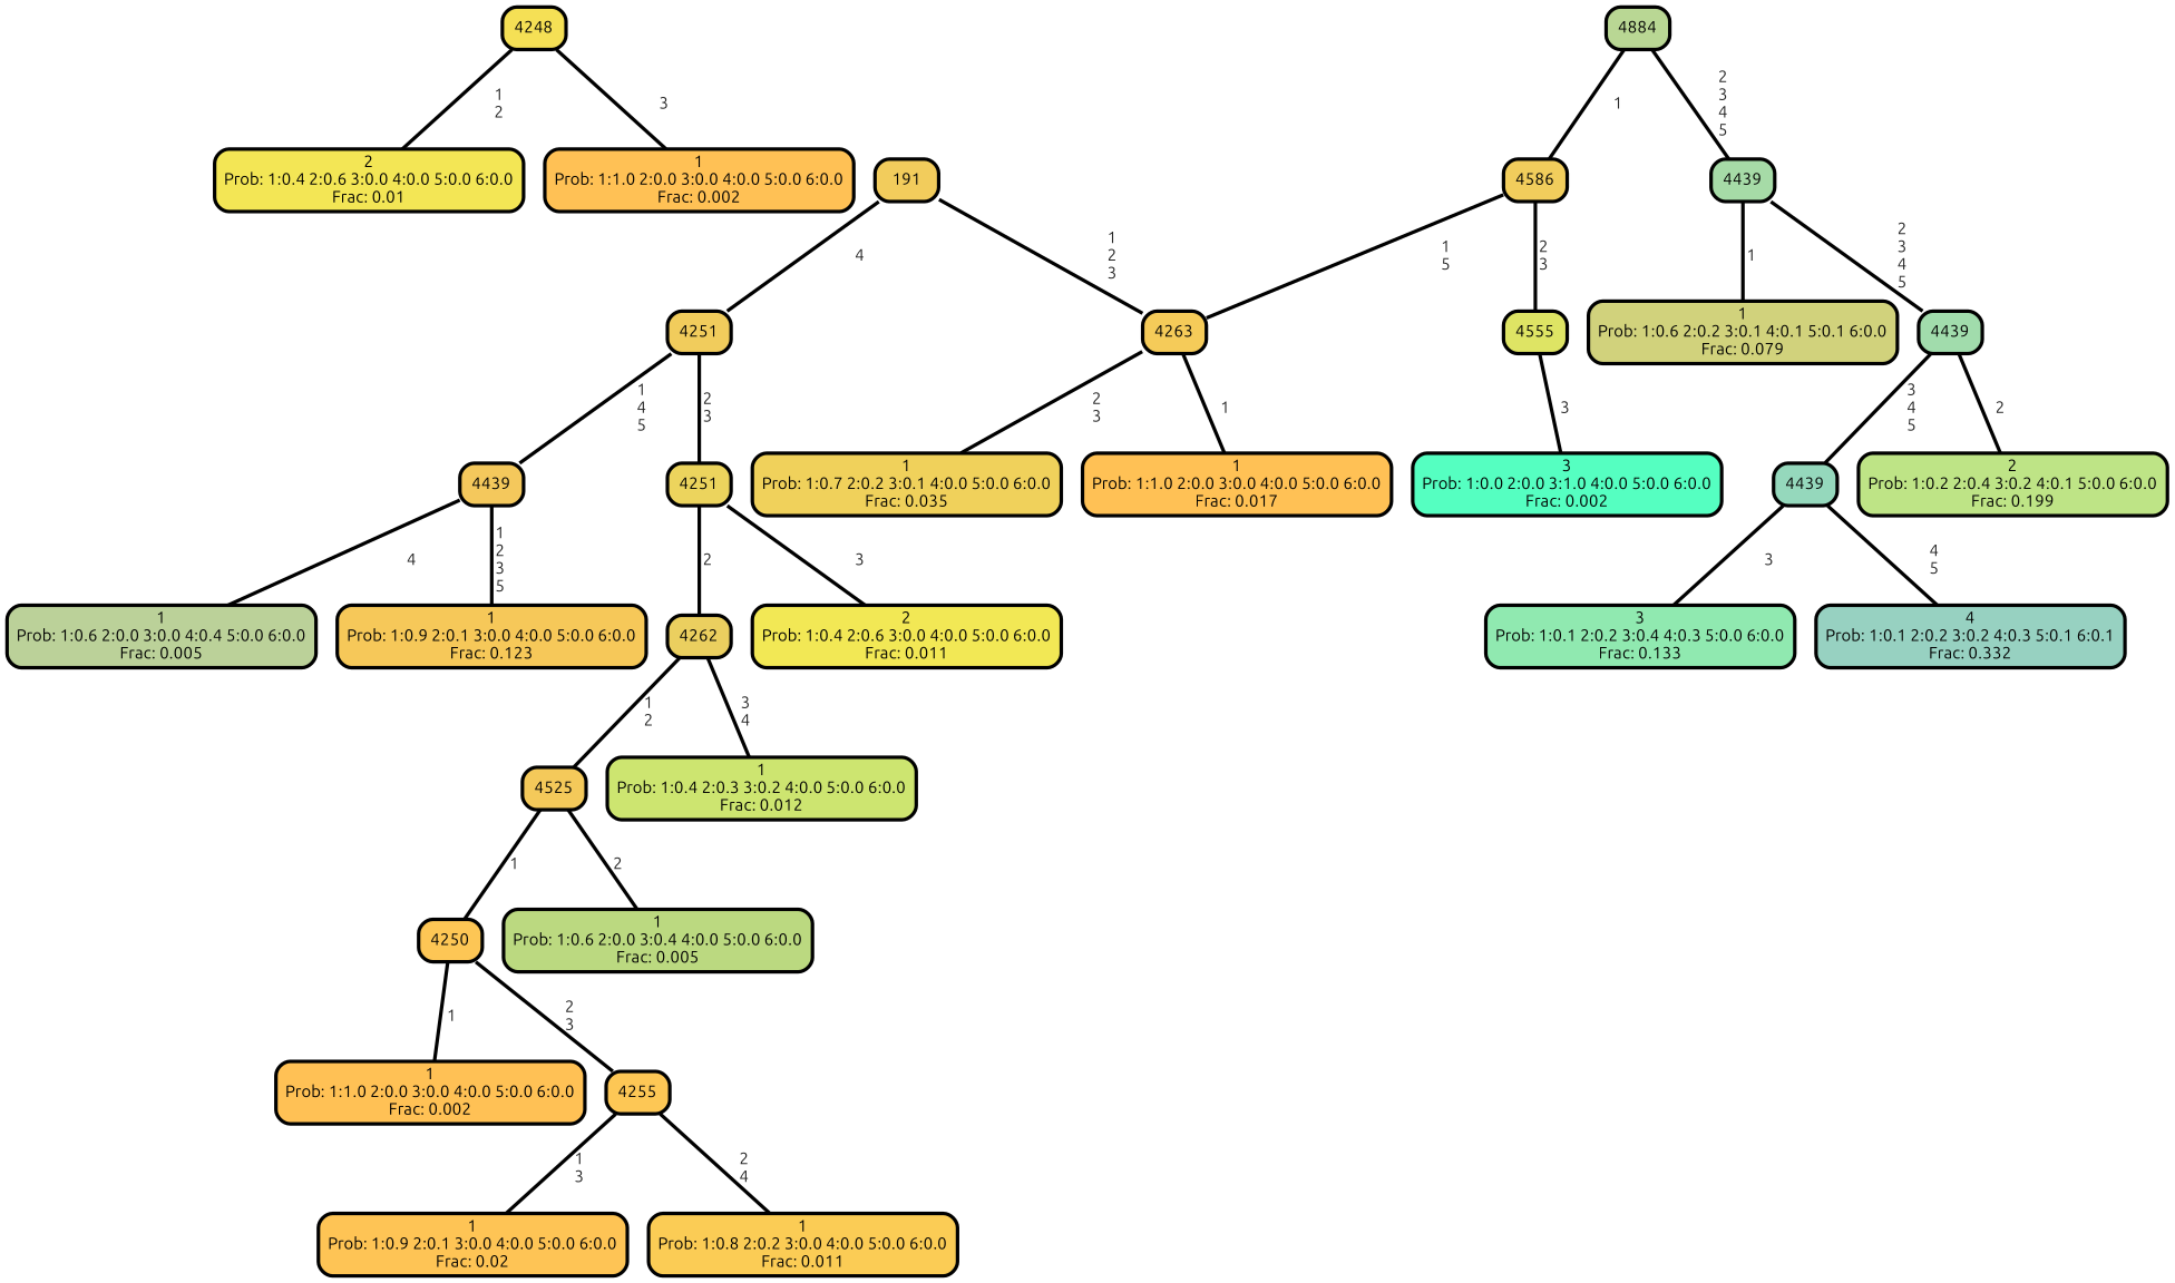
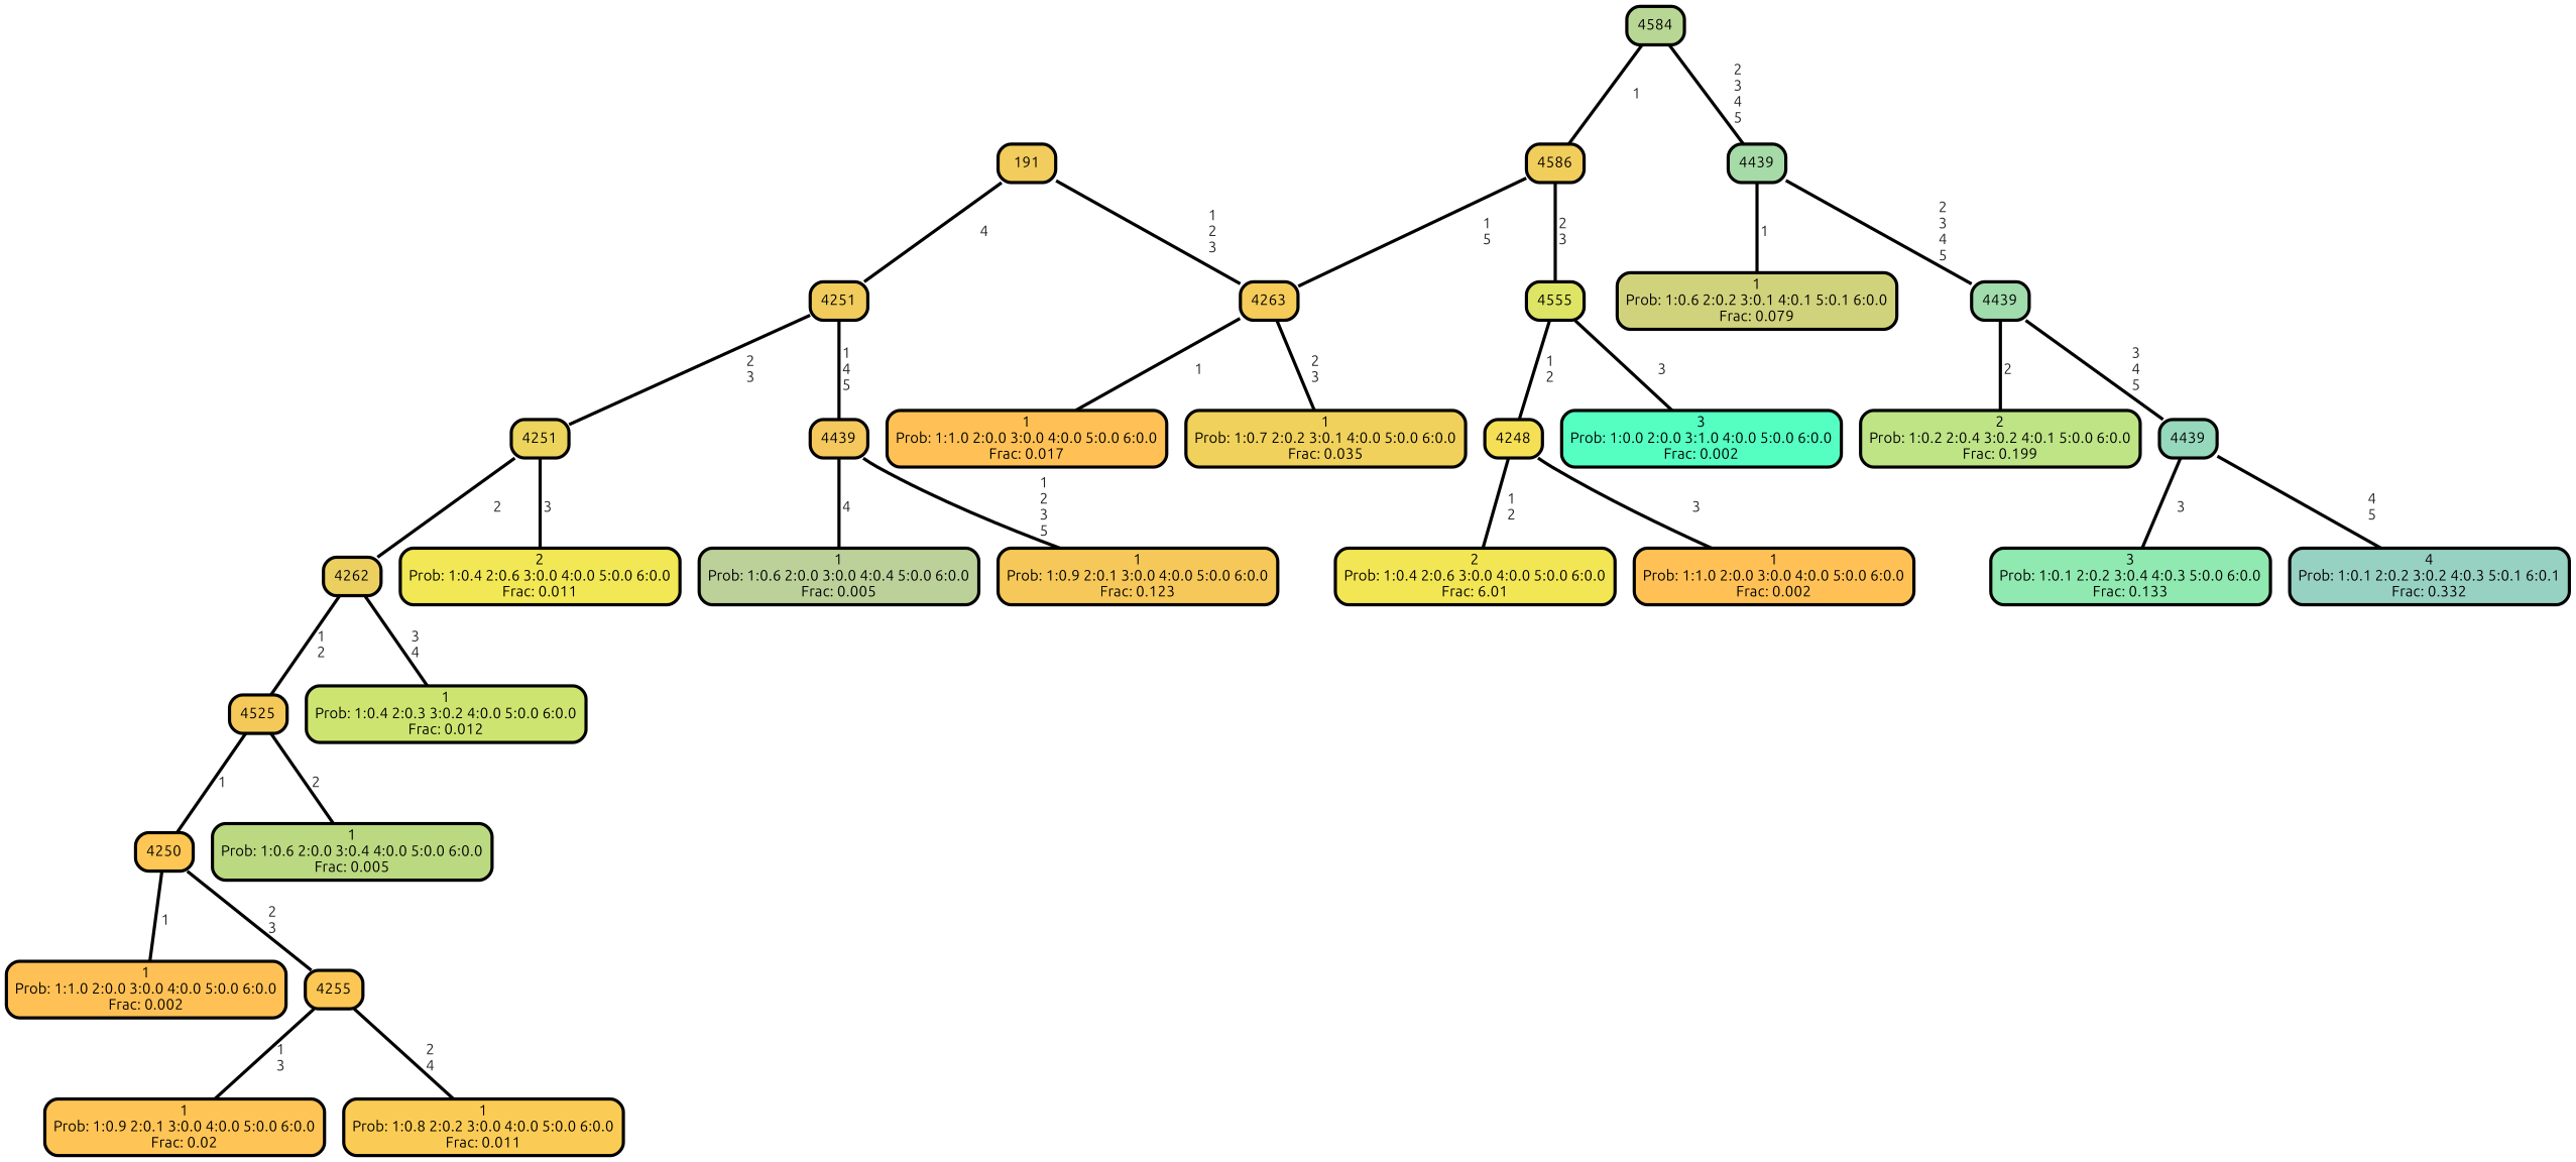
  graph {
    fontname=Ubuntu
    ranksep="0 equally"
    splines=straight
    node [color=black fillcolor="#ffc155" fontcolor=black fontname=Ubuntu penwidth=3 shape=box style="filled, rounded"]
    edge [color=black fontcolor=grey14 fontname=Ubuntu fontweight=bold penwidth=3]
-   n1 [fillcolor="#f3e655" label="2\nProb: 1:0.4 2:0.6 3:0.0 4:0.0 5:0.0 6:0.0\nFrac: 0.01"]
+   n1 [fillcolor="#f3e655" label="2\nProb: 1:0.4 2:0.6 3:0.0 4:0.0 5:0.0 6:0.0\nFrac: 6.01"]
    n2 [fillcolor="#f5e055" label=4248]
    n3 [label="1\nProb: 1:1.0 2:0.0 3:0.0 4:0.0 5:0.0 6:0.0\nFrac: 0.002"]
    n4 [fillcolor="#dee464" label=4555]
    n5 [fillcolor="#55ffc1" label="3\nProb: 1:0.0 2:0.0 3:1.0 4:0.0 5:0.0 6:0.0\nFrac: 0.002"]
    n6 [fillcolor="#f1cd5c" label=4586]
    n7 [fillcolor="#f5cb59" label=4263]
    n8 [fillcolor="#f2cc5c" label=191]
    n9 [fillcolor="#f1cc5c" label=4251]
    n10 [label="1\nProb: 1:1.0 2:0.0 3:0.0 4:0.0 5:0.0 6:0.0\nFrac: 0.017"]
    n11 [fillcolor="#f0d15b" label="1\nProb: 1:0.7 2:0.2 3:0.1 4:0.0 5:0.0 6:0.0\nFrac: 0.035"]
    n12 [fillcolor="#ecd45d" label=4251]
    n13 [fillcolor="#f4c85c" label=4439]
    n14 [label="1\nProb: 1:1.0 2:0.0 3:0.0 4:0.0 5:0.0 6:0.0\nFrac: 0.002"]
    n15 [fillcolor="#fdc655" label=4250]
    n16 [fillcolor="#fdc755" label=4255]
    n17 [fillcolor="#fec455" label="1\nProb: 1:0.9 2:0.1 3:0.0 4:0.0 5:0.0 6:0.0\nFrac: 0.02"]
    n18 [fillcolor="#fbcc55" label="1\nProb: 1:0.8 2:0.2 3:0.0 4:0.0 5:0.0 6:0.0\nFrac: 0.011"]
    n19 [fillcolor="#f4c95a" label=4525]
    n20 [fillcolor="#bbd980" label="1\nProb: 1:0.6 2:0.0 3:0.4 4:0.0 5:0.0 6:0.0\nFrac: 0.005"]
    n21 [fillcolor="#ebcf5f" label=4262]
    n22 [fillcolor="#cde570" label="1\nProb: 1:0.4 2:0.3 3:0.2 4:0.0 5:0.0 6:0.0\nFrac: 0.012"]
    n23 [fillcolor="#f2e855" label="2\nProb: 1:0.4 2:0.6 3:0.0 4:0.0 5:0.0 6:0.0\nFrac: 0.011"]
    n24 [fillcolor="#bbd199" label="1\nProb: 1:0.6 2:0.0 3:0.0 4:0.4 5:0.0 6:0.0\nFrac: 0.005"]
    n25 [fillcolor="#f6c859" label="1\nProb: 1:0.9 2:0.1 3:0.0 4:0.0 5:0.0 6:0.0\nFrac: 0.123"]
-   n26 [fillcolor="#b9d794" label=4884]
+   n26 [fillcolor="#b9d794" label=4584]
    n27 [fillcolor="#a6dba7" label=4439]
    n28 [fillcolor="#d1d27c" label="1\nProb: 1:0.6 2:0.2 3:0.1 4:0.1 5:0.1 6:0.0\nFrac: 0.079"]
    n29 [fillcolor="#a1dcac" label=4439]
    n30 [fillcolor="#bee486" label="2\nProb: 1:0.2 2:0.4 3:0.2 4:0.1 5:0.0 6:0.0\nFrac: 0.199"]
    n31 [fillcolor="#95d8bc" label=4439]
    n32 [fillcolor="#90e9b0" label="3\nProb: 1:0.1 2:0.2 3:0.4 4:0.3 5:0.0 6:0.0\nFrac: 0.133"]
    n33 [fillcolor="#97d1c1" label="4\nProb: 1:0.1 2:0.2 3:0.2 4:0.3 5:0.1 6:0.1\nFrac: 0.332"]
    subgraph sub_1 {
      rank=same
    }
    n2 -- n1 [label=" 1\n 2"]
    n2 -- n3 [label=" 3"]
+   n4 -- n2 [label=" 1\n 2"]
    n4 -- n5 [label=" 3"]
    n6 -- n4 [label=" 2\n 3"]
    n6 -- n7 [label=" 1\n 5"]
    n7 -- n10 [label=" 1"]
    n7 -- n11 [label=" 2\n 3"]
    n8 -- n7 [label=" 1\n 2\n 3"]
    n8 -- n9 [label=" 4"]
    n9 -- n12 [label=" 2\n 3"]
    n9 -- n13 [label=" 1\n 4\n 5"]
    n12 -- n21 [label=" 2"]
    n12 -- n23 [label=" 3"]
    n13 -- n24 [label=" 4"]
    n13 -- n25 [label=" 1\n 2\n 3\n 5"]
    n15 -- n14 [label=" 1"]
    n15 -- n16 [label=" 2\n 3"]
    n16 -- n17 [label=" 1\n 3"]
    n16 -- n18 [label=" 2\n 4"]
    n19 -- n15 [label=" 1"]
    n19 -- n20 [label=" 2"]
    n21 -- n19 [label=" 1\n 2"]
    n21 -- n22 [label=" 3\n 4"]
    n26 -- n6 [label=" 1"]
    n26 -- n27 [label=" 2\n 3\n 4\n 5"]
    n27 -- n28 [label=" 1"]
    n27 -- n29 [label=" 2\n 3\n 4\n 5"]
    n29 -- n30 [label=" 2"]
    n29 -- n31 [label=" 3\n 4\n 5"]
    n31 -- n32 [label=" 3"]
    n31 -- n33 [label=" 4\n 5"]
  }
